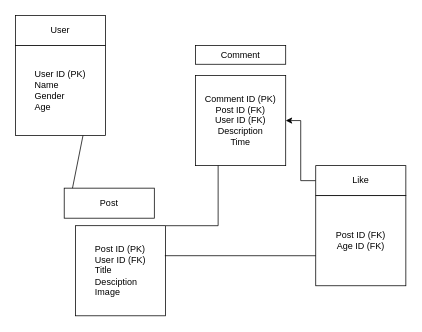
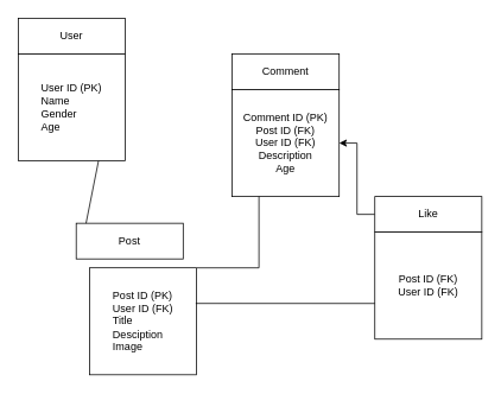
  <mxCell id="0" />
  <mxCell id="1" parent="0" />
  <mxCell id="2" value="User" style="rounded=0;whiteSpace=wrap;html=1;align=center;" parent="1" vertex="1"><mxGeometry x="20" y="20" width="120" height="40" as="geometry" /></mxCell>
  <mxCell id="3" value="&lt;div style=&quot;text-align: justify;&quot;&gt;&lt;span style=&quot;background-color: initial;&quot;&gt;User ID (PK)&lt;/span&gt;&lt;/div&gt;&lt;div style=&quot;text-align: justify;&quot;&gt;Name&lt;/div&gt;&lt;div style=&quot;text-align: justify;&quot;&gt;Gender&lt;/div&gt;&lt;div style=&quot;text-align: justify;&quot;&gt;Age&lt;/div&gt;" style="whiteSpace=wrap;html=1;aspect=fixed;" parent="1" vertex="1"><mxGeometry x="20" y="60" width="120" height="120" as="geometry" /></mxCell>
  <mxCell id="4" value="&lt;div style=&quot;text-align: justify;&quot;&gt;&lt;span style=&quot;background-color: initial;&quot;&gt;Post&lt;/span&gt;&lt;/div&gt;" style="rounded=0;whiteSpace=wrap;html=1;align=center;" parent="1" vertex="1"><mxGeometry x="85" y="250" width="120" height="40" as="geometry" /></mxCell>
  <mxCell id="5" value="&lt;div style=&quot;text-align: justify;&quot;&gt;&lt;span style=&quot;background-color: initial;&quot;&gt;Post ID (PK)&lt;/span&gt;&lt;/div&gt;&lt;div style=&quot;text-align: justify;&quot;&gt;&lt;span style=&quot;background-color: initial;&quot;&gt;User ID (FK)&lt;/span&gt;&lt;/div&gt;&lt;div style=&quot;text-align: justify;&quot;&gt;&lt;span style=&quot;background-color: initial;&quot;&gt;Title&lt;/span&gt;&lt;/div&gt;&lt;div style=&quot;text-align: justify;&quot;&gt;Desciption&lt;/div&gt;&lt;div style=&quot;text-align: justify;&quot;&gt;Image&lt;/div&gt;" style="whiteSpace=wrap;html=1;aspect=fixed;align=center;" parent="1" vertex="1"><mxGeometry x="100" y="300" width="120" height="120" as="geometry" /></mxCell>
  <mxCell id="6" value="" style="endArrow=none;html=1;rounded=0;exitX=0.092;exitY=0;exitDx=0;exitDy=0;exitPerimeter=0;" parent="1" source="4" edge="1"><mxGeometry width="50" height="50" relative="1" as="geometry"><mxPoint x="110" y="250" as="sourcePoint" /><mxPoint x="110" y="180" as="targetPoint" /><Array as="points" /></mxGeometry></mxCell>
- <mxCell id="7" value="Comment" style="rounded=0;whiteSpace=wrap;html=1;" parent="1" vertex="1"><mxGeometry x="260" y="60" width="120" height="25" as="geometry" /></mxCell>
+ <mxCell id="7" value="Comment" style="rounded=0;whiteSpace=wrap;html=1;" parent="1" vertex="1"><mxGeometry x="260" y="60" width="120" height="40" as="geometry" /></mxCell>
  <mxCell id="8" value="" style="edgeStyle=orthogonalEdgeStyle;rounded=0;orthogonalLoop=1;jettySize=auto;html=1;" parent="1" source="9" target="10" edge="1"><mxGeometry relative="1" as="geometry" /></mxCell>
  <mxCell id="9" value="Like" style="rounded=0;whiteSpace=wrap;html=1;" parent="1" vertex="1"><mxGeometry x="420" y="220" width="120" height="40" as="geometry" /></mxCell>
- <mxCell id="10" value="Comment ID (PK)&lt;div&gt;&lt;span style=&quot;background-color: initial;&quot;&gt;Post ID (FK)&lt;/span&gt;&lt;div&gt;User ID (FK)&lt;/div&gt;&lt;div&gt;Description&lt;/div&gt;&lt;div&gt;Time&lt;/div&gt;&lt;/div&gt;" style="whiteSpace=wrap;html=1;aspect=fixed;" parent="1" vertex="1"><mxGeometry x="260" y="100" width="120" height="120" as="geometry" /></mxCell>
- <mxCell id="11" value="&lt;div&gt;&lt;span style=&quot;background-color: initial;&quot;&gt;Post ID (FK)&lt;/span&gt;&lt;/div&gt;Age ID (FK)" style="whiteSpace=wrap;html=1;aspect=fixed;" parent="1" vertex="1"><mxGeometry x="420" y="260" width="120" height="120" as="geometry" /></mxCell>
+ <mxCell id="10" value="Comment ID (PK)&lt;div&gt;&lt;span style=&quot;background-color: initial;&quot;&gt;Post ID (FK)&lt;/span&gt;&lt;div&gt;User ID (FK)&lt;/div&gt;&lt;div&gt;Description&lt;/div&gt;&lt;div&gt;Age&lt;/div&gt;&lt;/div&gt;" style="whiteSpace=wrap;html=1;aspect=fixed;" parent="1" vertex="1"><mxGeometry x="260" y="100" width="120" height="120" as="geometry" /></mxCell>
+ <mxCell id="11" value="&lt;div&gt;&lt;span style=&quot;background-color: initial;&quot;&gt;Post ID (FK)&lt;/span&gt;&lt;/div&gt;User ID (FK)" style="whiteSpace=wrap;html=1;aspect=fixed;" parent="1" vertex="1"><mxGeometry x="420" y="260" width="120" height="120" as="geometry" /></mxCell>
  <mxCell id="12" value="" style="endArrow=none;html=1;rounded=0;entryX=0.25;entryY=1;entryDx=0;entryDy=0;" parent="1" target="10" edge="1"><mxGeometry width="50" height="50" relative="1" as="geometry"><mxPoint x="290" y="300" as="sourcePoint" /><mxPoint x="270" y="230" as="targetPoint" /></mxGeometry></mxCell>
  <mxCell id="13" value="" style="endArrow=none;html=1;rounded=0;exitX=1;exitY=0;exitDx=0;exitDy=0;" parent="1" source="5" edge="1"><mxGeometry width="50" height="50" relative="1" as="geometry"><mxPoint x="290" y="270" as="sourcePoint" /><mxPoint x="290" y="300" as="targetPoint" /></mxGeometry></mxCell>
  <mxCell id="14" value="" style="endArrow=none;html=1;rounded=0;exitX=0.992;exitY=0.333;exitDx=0;exitDy=0;exitPerimeter=0;" parent="1" source="5" edge="1"><mxGeometry width="50" height="50" relative="1" as="geometry"><mxPoint x="290" y="270" as="sourcePoint" /><mxPoint x="420" y="340" as="targetPoint" /></mxGeometry></mxCell>
